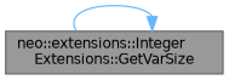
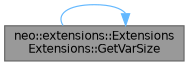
  digraph {
    rankdir=LR
-   n1 [color=gray40 fillcolor=grey60 fontcolor=black fontname=Helvetica fontsize=10 height=0.2 label="neo::extensions::Integer\lExtensions::GetVarSize" shape=box style=filled width=0.4]
+   n1 [color=gray40 fillcolor=grey60 fontcolor=black fontname=Helvetica fontsize=10 height=0.2 label="neo::extensions::Extensions\lExtensions::GetVarSize" shape=box style=filled width=0.4]
    n1 -> n1 [color=steelblue1 fontname=Helvetica fontsize=10 labelfontname=Helvetica labelfontsize=10 style=solid]
  }
